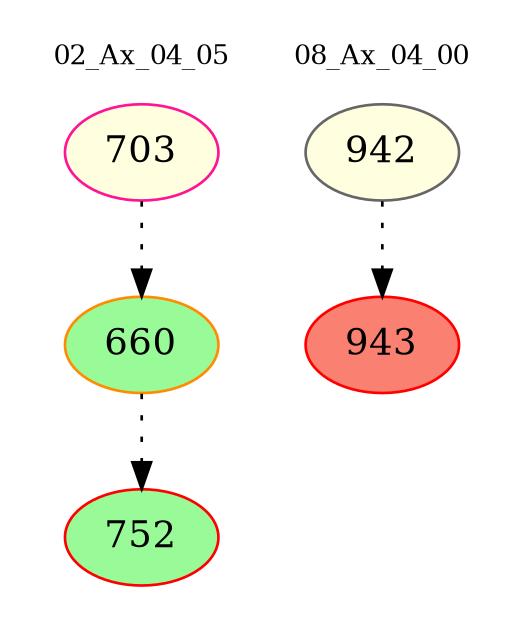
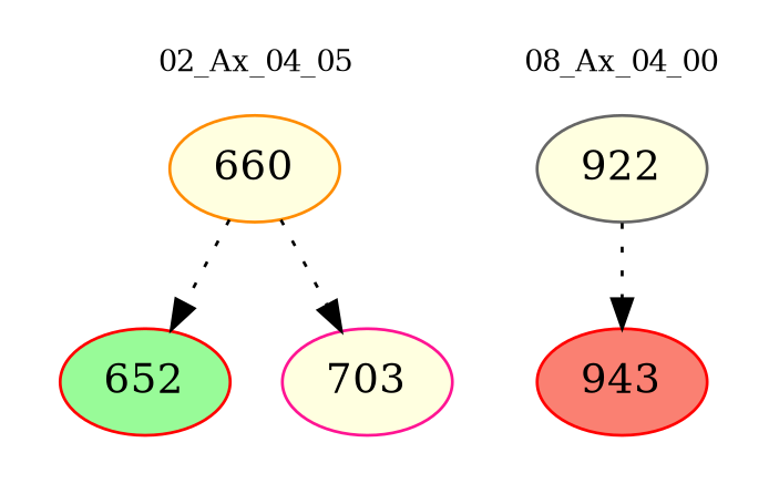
  digraph {
    node [color=red fillcolor=palegreen style=filled]
    edge [color=black style=dotted]
-   n1 [color=darkorange label=660]
-   n2 [label=752]
+   n1 [color=darkorange fillcolor=lightyellow label=660]
+   n2 [label=652]
    n3 [color=deeppink fillcolor=lightyellow label=703]
-   n4 [color=gray40 fillcolor=lightyellow label=942]
+   n4 [color=gray40 fillcolor=lightyellow label=922]
    n5 [fillcolor=salmon label=943]
    subgraph cluster_1 {
      color=white
      fontsize=10
      label="02_Ax_04_05"
      n1
      n2
      n3
    }
    subgraph cluster_2 {
      color=white
      fontsize=10
      label="08_Ax_04_00"
      n4
      n5
    }
    n1 -> n2
-   n3 -> n1
+   n1 -> n3
    n4 -> n5
  }
